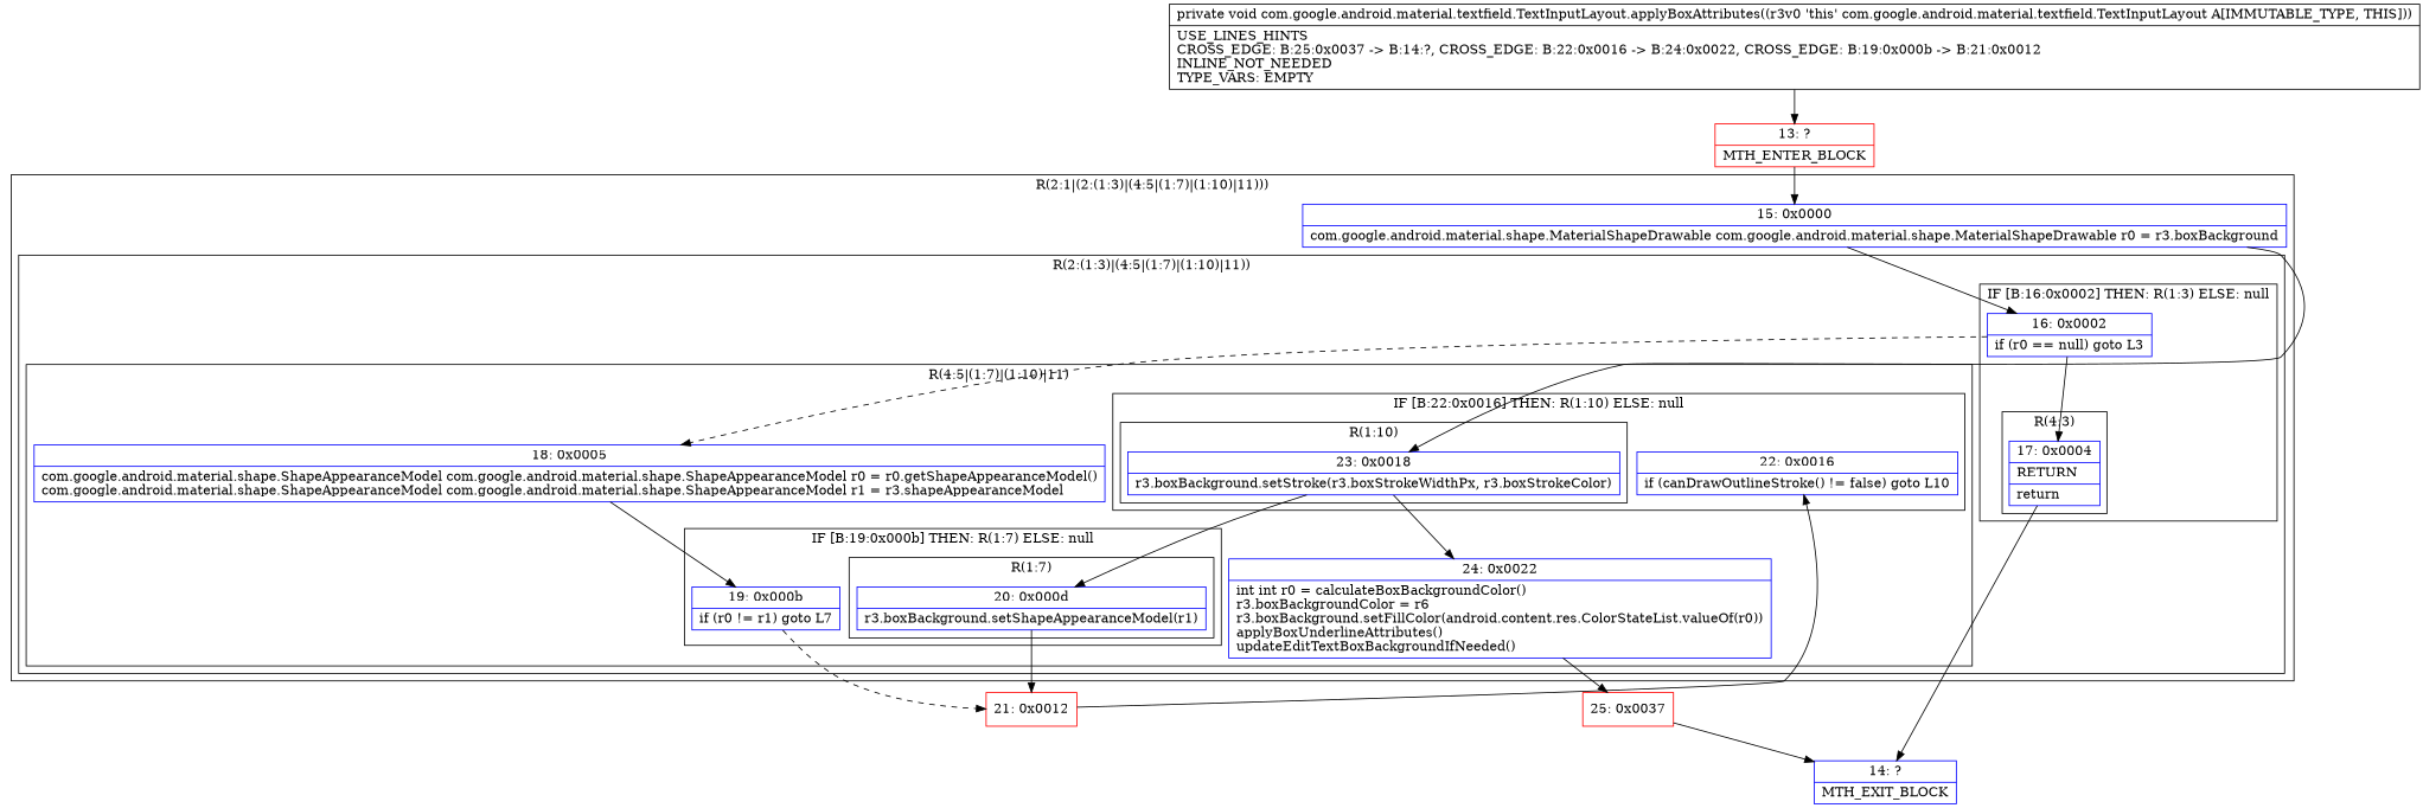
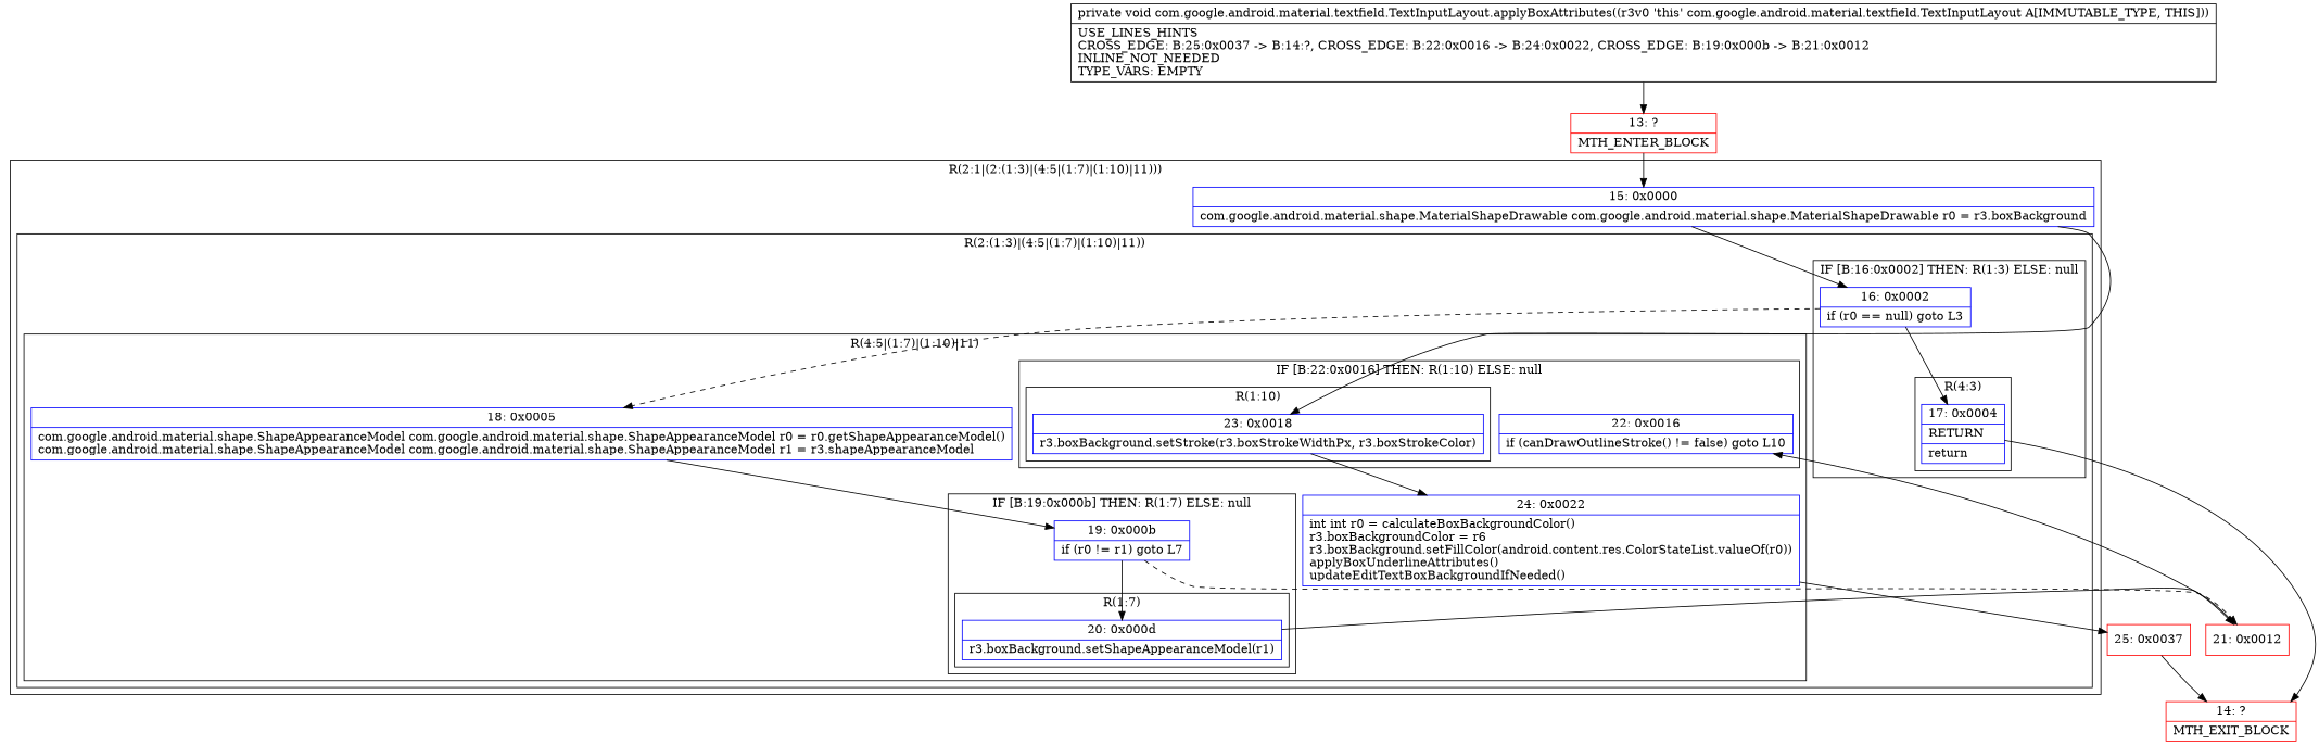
  digraph {
    node [color=blue shape=record]
    n1 [label="{17\:\ 0x0004|RETURN\l|return\l}"]
    n2 [label="{16\:\ 0x0002|if (r0 == null) goto L3\l}"]
    n3 [label="{20\:\ 0x000d|r3.boxBackground.setShapeAppearanceModel(r1)\l}"]
    n4 [label="{19\:\ 0x000b|if (r0 != r1) goto L7\l}"]
    n5 [label="{23\:\ 0x0018|r3.boxBackground.setStroke(r3.boxStrokeWidthPx, r3.boxStrokeColor)\l}"]
    n6 [label="{22\:\ 0x0016|if (canDrawOutlineStroke() != false) goto L10\l}"]
    n7 [label="{18\:\ 0x0005|com.google.android.material.shape.ShapeAppearanceModel com.google.android.material.shape.ShapeAppearanceModel r0 = r0.getShapeAppearanceModel()\lcom.google.android.material.shape.ShapeAppearanceModel com.google.android.material.shape.ShapeAppearanceModel r1 = r3.shapeAppearanceModel\l}"]
    n8 [label="{24\:\ 0x0022|int int r0 = calculateBoxBackgroundColor()\lr3.boxBackgroundColor = r6\lr3.boxBackground.setFillColor(android.content.res.ColorStateList.valueOf(r0))\lapplyBoxUnderlineAttributes()\lupdateEditTextBoxBackgroundIfNeeded()\l}"]
    n9 [label="{15\:\ 0x0000|com.google.android.material.shape.MaterialShapeDrawable com.google.android.material.shape.MaterialShapeDrawable r0 = r3.boxBackground\l}"]
-   n10 [label="{14\:\ ?|MTH_EXIT_BLOCK\l}"]
+   n10 [color=red label="{14\:\ ?|MTH_EXIT_BLOCK\l}"]
    n11 [color=red label="{21\:\ 0x0012}"]
    n12 [color=red label="{25\:\ 0x0037}"]
    n13 [color=red label="{13\:\ ?|MTH_ENTER_BLOCK\l}"]
    n14 [label="{private void com.google.android.material.textfield.TextInputLayout.applyBoxAttributes((r3v0 'this' com.google.android.material.textfield.TextInputLayout A[IMMUTABLE_TYPE, THIS]))  | USE_LINES_HINTS\lCROSS_EDGE: B:25:0x0037 \-\> B:14:?, CROSS_EDGE: B:22:0x0016 \-\> B:24:0x0022, CROSS_EDGE: B:19:0x000b \-\> B:21:0x0012\lINLINE_NOT_NEEDED\lTYPE_VARS: EMPTY\l}" color=""]
    subgraph cluster_1 {
      label="R(2:1|(2:(1:3)|(4:5|(1:7)|(1:10)|11)))"
      n9
      subgraph cluster_2 {
        label="R(2:(1:3)|(4:5|(1:7)|(1:10)|11))"
        subgraph cluster_3 {
          label="IF [B:16:0x0002] THEN: R(1:3) ELSE: null"
          n2
          subgraph cluster_4 {
            label="R(4:3)"
            n1
          }
        }
        subgraph cluster_5 {
          label="R(4:5|(1:7)|(1:10)|11)"
          n7
          n8
          subgraph cluster_6 {
            label="IF [B:19:0x000b] THEN: R(1:7) ELSE: null"
            n4
            subgraph cluster_7 {
              label="R(1:7)"
              n3
            }
          }
          subgraph cluster_8 {
            label="IF [B:22:0x0016] THEN: R(1:10) ELSE: null"
            n6
            subgraph cluster_9 {
              label="R(1:10)"
              n5
            }
          }
        }
      }
    }
    n1 -> n10
    n2 -> n1
    n2 -> n7 [style=dashed]
    n3 -> n11
-   n5 -> n3
+   n4 -> n3
    n4 -> n11 [style=dashed]
    n5 -> n8
    n7 -> n4
    n8 -> n12
    n9 -> n2
    n9 -> n5
    n11 -> n6
    n12 -> n10
    n13 -> n9
    n14 -> n13
  }
